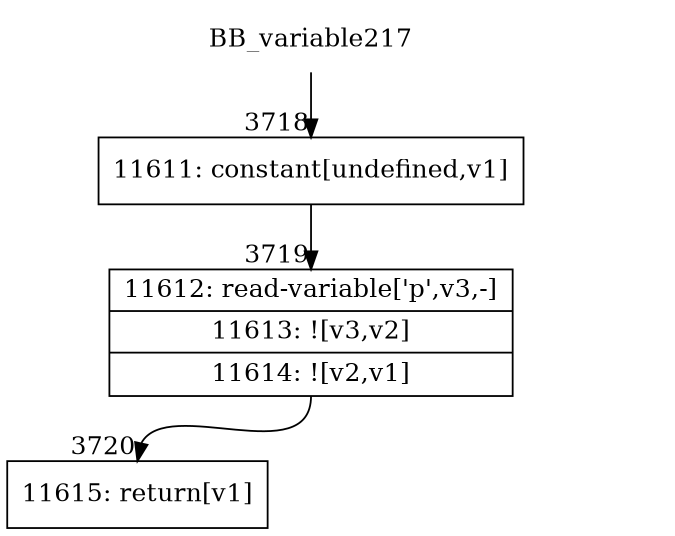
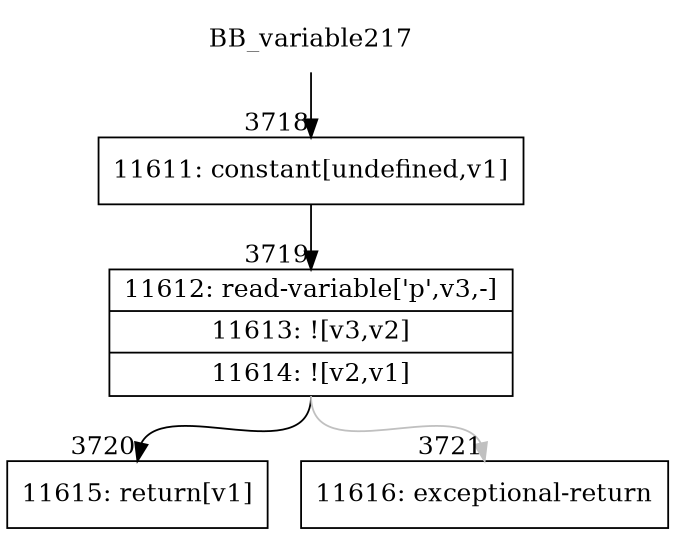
  digraph {
    rankdir=TD
    node [shape=record]
    edge [headport=n tailport=s]
    n1 [label=BB_variable217 shape=none]
    n2 [label="{11611: constant[undefined,v1]}"]
    n3 [label="{11612: read-variable['p',v3,-]|11613: ![v3,v2]|11614: ![v2,v1]}"]
    n4 [label="{11615: return[v1]}"]
+   n5 [label="{11616: exceptional-return}"]
    n1 -> n2 [headlabel="    3718"]
    n2 -> n3 [headlabel="      3719"]
    n3 -> n4 [headlabel="      3720"]
+   n3 -> n5 [color=gray headlabel="      3721"]
  }
